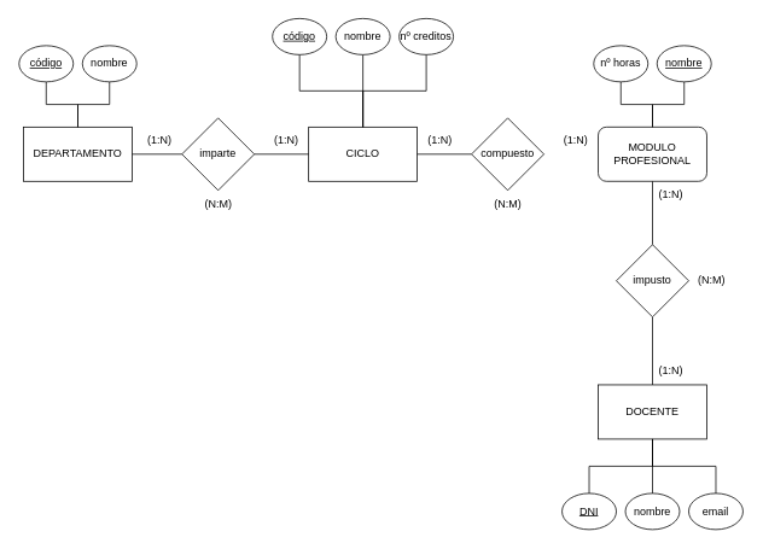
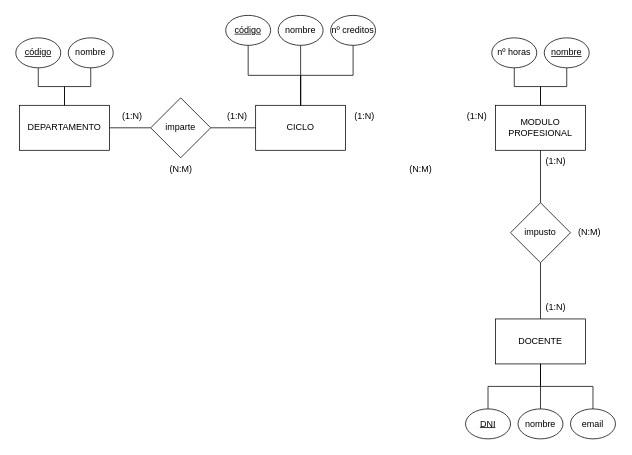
  <mxCell id="0" />
  <mxCell id="1" parent="0" />
  <mxCell id="2" value="CICLO" style="rounded=0;whiteSpace=wrap;html=1;" vertex="1" parent="1"><mxGeometry x="340" y="140" width="120" height="60" as="geometry" /></mxCell>
  <mxCell id="3" value="DEPARTAMENTO" style="rounded=0;whiteSpace=wrap;html=1;" vertex="1" parent="1"><mxGeometry x="25" y="140" width="120" height="60" as="geometry" /></mxCell>
- <mxCell id="4" value="MODULO PROFESIONAL" style="whiteSpace=wrap;html=1;rounded=1;" vertex="1" parent="1"><mxGeometry x="660" y="140" width="120" height="60" as="geometry" /></mxCell>
+ <mxCell id="4" value="MODULO PROFESIONAL" style="rounded=0;whiteSpace=wrap;html=1;" vertex="1" parent="1"><mxGeometry x="660" y="140" width="120" height="60" as="geometry" /></mxCell>
  <mxCell id="5" value="DOCENTE" style="rounded=0;whiteSpace=wrap;html=1;" vertex="1" parent="1"><mxGeometry x="660" y="425" width="120" height="60" as="geometry" /></mxCell>
  <mxCell id="6" value="" style="edgeStyle=orthogonalEdgeStyle;rounded=0;orthogonalLoop=1;jettySize=auto;html=1;endArrow=none;endFill=0;" edge="1" parent="1" source="8" target="2"><mxGeometry relative="1" as="geometry" /></mxCell>
  <mxCell id="7" value="" style="edgeStyle=orthogonalEdgeStyle;rounded=0;orthogonalLoop=1;jettySize=auto;html=1;endArrow=none;endFill=0;" edge="1" parent="1" source="8" target="3"><mxGeometry relative="1" as="geometry" /></mxCell>
  <mxCell id="8" value="imparte" style="rhombus;whiteSpace=wrap;html=1;" vertex="1" parent="1"><mxGeometry x="200" y="130" width="80" height="80" as="geometry" /></mxCell>
- <mxCell id="9" value="" style="edgeStyle=orthogonalEdgeStyle;rounded=0;orthogonalLoop=1;jettySize=auto;html=1;endArrow=none;endFill=0;" edge="1" parent="1" source="10" target="2"><mxGeometry relative="1" as="geometry" /></mxCell>
- <mxCell id="10" value="compuesto" style="rhombus;whiteSpace=wrap;html=1;" vertex="1" parent="1"><mxGeometry x="520" y="130" width="80" height="80" as="geometry" /></mxCell>
  <mxCell id="11" value="" style="edgeStyle=orthogonalEdgeStyle;rounded=0;orthogonalLoop=1;jettySize=auto;html=1;endArrow=none;endFill=0;" edge="1" parent="1" source="13" target="4"><mxGeometry relative="1" as="geometry" /></mxCell>
  <mxCell id="12" value="" style="edgeStyle=orthogonalEdgeStyle;rounded=0;orthogonalLoop=1;jettySize=auto;html=1;endArrow=none;endFill=0;" edge="1" parent="1" source="13" target="5"><mxGeometry relative="1" as="geometry" /></mxCell>
  <mxCell id="13" value="impusto" style="rhombus;whiteSpace=wrap;html=1;" vertex="1" parent="1"><mxGeometry x="680" y="270" width="80" height="80" as="geometry" /></mxCell>
  <mxCell id="14" value="" style="edgeStyle=orthogonalEdgeStyle;rounded=0;orthogonalLoop=1;jettySize=auto;html=1;endArrow=none;endFill=0;" edge="1" parent="1" source="15" target="3"><mxGeometry relative="1" as="geometry" /></mxCell>
  <mxCell id="15" value="código" style="ellipse;whiteSpace=wrap;html=1;fontStyle=4" vertex="1" parent="1"><mxGeometry x="20" y="50" width="60" height="40" as="geometry" /></mxCell>
  <mxCell id="16" value="" style="edgeStyle=orthogonalEdgeStyle;rounded=0;orthogonalLoop=1;jettySize=auto;html=1;endArrow=none;endFill=0;" edge="1" parent="1" source="17" target="3"><mxGeometry relative="1" as="geometry" /></mxCell>
  <mxCell id="17" value="nombre" style="ellipse;whiteSpace=wrap;html=1;fontStyle=0" vertex="1" parent="1"><mxGeometry x="90" y="50" width="60" height="40" as="geometry" /></mxCell>
  <mxCell id="18" style="edgeStyle=orthogonalEdgeStyle;rounded=0;orthogonalLoop=1;jettySize=auto;html=1;entryX=0.5;entryY=0;entryDx=0;entryDy=0;endArrow=none;endFill=0;" edge="1" parent="1" source="19" target="2"><mxGeometry relative="1" as="geometry" /></mxCell>
  <mxCell id="19" value="código" style="ellipse;whiteSpace=wrap;html=1;fontStyle=4" vertex="1" parent="1"><mxGeometry x="300" y="20" width="60" height="40" as="geometry" /></mxCell>
  <mxCell id="20" style="edgeStyle=orthogonalEdgeStyle;rounded=0;orthogonalLoop=1;jettySize=auto;html=1;entryX=0.5;entryY=0;entryDx=0;entryDy=0;endArrow=none;endFill=0;" edge="1" parent="1" source="21" target="2"><mxGeometry relative="1" as="geometry" /></mxCell>
  <mxCell id="21" value="nombre" style="ellipse;whiteSpace=wrap;html=1;fontStyle=0" vertex="1" parent="1"><mxGeometry x="370" y="20" width="60" height="40" as="geometry" /></mxCell>
  <mxCell id="22" value="" style="edgeStyle=orthogonalEdgeStyle;rounded=0;orthogonalLoop=1;jettySize=auto;html=1;entryX=0.5;entryY=0;entryDx=0;entryDy=0;endArrow=none;endFill=0;" edge="1" parent="1" source="23" target="2"><mxGeometry relative="1" as="geometry" /></mxCell>
  <mxCell id="23" value="nº creditos" style="ellipse;whiteSpace=wrap;html=1;fontStyle=0" vertex="1" parent="1"><mxGeometry x="440" y="20" width="60" height="40" as="geometry" /></mxCell>
  <mxCell id="24" value="" style="edgeStyle=orthogonalEdgeStyle;rounded=0;orthogonalLoop=1;jettySize=auto;html=1;endArrow=none;endFill=0;" edge="1" parent="1" source="25" target="4"><mxGeometry relative="1" as="geometry" /></mxCell>
  <mxCell id="25" value="nº horas" style="ellipse;whiteSpace=wrap;html=1;fontStyle=0" vertex="1" parent="1"><mxGeometry x="655" y="50" width="60" height="40" as="geometry" /></mxCell>
  <mxCell id="26" value="" style="edgeStyle=orthogonalEdgeStyle;rounded=0;orthogonalLoop=1;jettySize=auto;html=1;endArrow=none;endFill=0;" edge="1" parent="1" source="27" target="4"><mxGeometry relative="1" as="geometry" /></mxCell>
  <mxCell id="27" value="nombre" style="ellipse;whiteSpace=wrap;html=1;fontStyle=4" vertex="1" parent="1"><mxGeometry x="725" y="50" width="60" height="40" as="geometry" /></mxCell>
  <mxCell id="28" value="" style="edgeStyle=orthogonalEdgeStyle;rounded=0;orthogonalLoop=1;jettySize=auto;html=1;endArrow=none;endFill=0;" edge="1" parent="1" source="29" target="5"><mxGeometry relative="1" as="geometry" /></mxCell>
  <mxCell id="29" value="DNI" style="ellipse;whiteSpace=wrap;html=1;fontStyle=4" vertex="1" parent="1"><mxGeometry x="620" y="545" width="60" height="40" as="geometry" /></mxCell>
  <mxCell id="30" value="" style="edgeStyle=orthogonalEdgeStyle;rounded=0;orthogonalLoop=1;jettySize=auto;html=1;endArrow=none;endFill=0;" edge="1" parent="1" source="31" target="5"><mxGeometry relative="1" as="geometry" /></mxCell>
  <mxCell id="31" value="nombre" style="ellipse;whiteSpace=wrap;html=1;fontStyle=0" vertex="1" parent="1"><mxGeometry x="690" y="545" width="60" height="40" as="geometry" /></mxCell>
  <mxCell id="32" value="" style="edgeStyle=orthogonalEdgeStyle;rounded=0;orthogonalLoop=1;jettySize=auto;html=1;endArrow=none;endFill=0;" edge="1" parent="1" source="33" target="5"><mxGeometry relative="1" as="geometry" /></mxCell>
  <mxCell id="33" value="email" style="ellipse;whiteSpace=wrap;html=1;fontStyle=0" vertex="1" parent="1"><mxGeometry x="760" y="545" width="60" height="40" as="geometry" /></mxCell>
  <mxCell id="34" value="(1:N)" style="text;html=1;align=center;verticalAlign=middle;resizable=0;points=[];autosize=1;strokeColor=none;fillColor=none;" vertex="1" parent="1"><mxGeometry x="150" y="140" width="50" height="30" as="geometry" /></mxCell>
  <mxCell id="35" value="(1:N)" style="text;html=1;align=center;verticalAlign=middle;resizable=0;points=[];autosize=1;strokeColor=none;fillColor=none;" vertex="1" parent="1"><mxGeometry x="290" y="140" width="50" height="30" as="geometry" /></mxCell>
  <mxCell id="36" value="(1:N)" style="text;html=1;align=center;verticalAlign=middle;resizable=0;points=[];autosize=1;strokeColor=none;fillColor=none;" vertex="1" parent="1"><mxGeometry x="460" y="140" width="50" height="30" as="geometry" /></mxCell>
  <mxCell id="37" value="(1:N)" style="text;html=1;align=center;verticalAlign=middle;resizable=0;points=[];autosize=1;strokeColor=none;fillColor=none;" vertex="1" parent="1"><mxGeometry x="610" y="140" width="50" height="30" as="geometry" /></mxCell>
  <mxCell id="38" value="(1:N)" style="text;html=1;align=center;verticalAlign=middle;resizable=0;points=[];autosize=1;strokeColor=none;fillColor=none;" vertex="1" parent="1"><mxGeometry x="715" y="200" width="50" height="30" as="geometry" /></mxCell>
  <mxCell id="39" value="(1:N)" style="text;html=1;align=center;verticalAlign=middle;resizable=0;points=[];autosize=1;strokeColor=none;fillColor=none;" vertex="1" parent="1"><mxGeometry x="715" y="395" width="50" height="30" as="geometry" /></mxCell>
  <mxCell id="40" value="(N:M)" style="text;html=1;align=center;verticalAlign=middle;resizable=0;points=[];autosize=1;strokeColor=none;fillColor=none;" vertex="1" parent="1"><mxGeometry x="760" y="295" width="50" height="30" as="geometry" /></mxCell>
  <mxCell id="41" value="(N:M)" style="text;html=1;align=center;verticalAlign=middle;resizable=0;points=[];autosize=1;strokeColor=none;fillColor=none;" vertex="1" parent="1"><mxGeometry x="535" y="210" width="50" height="30" as="geometry" /></mxCell>
  <mxCell id="42" value="(N:M)" style="text;html=1;align=center;verticalAlign=middle;resizable=0;points=[];autosize=1;strokeColor=none;fillColor=none;" vertex="1" parent="1"><mxGeometry x="215" y="210" width="50" height="30" as="geometry" /></mxCell>
